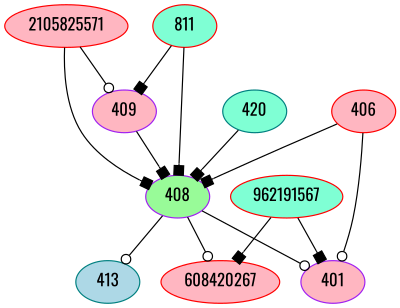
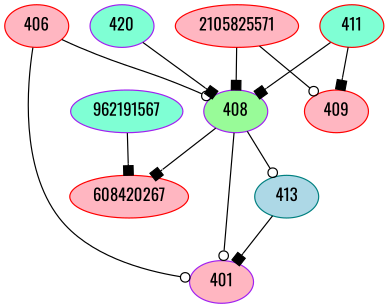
  strict digraph {
    fontname=Oswald
    node [color=red fillcolor=lightpink fontname=Oswald style=filled]
    edge [arrowhead=box fontname=Oswald]
    2105825571
    408 [color=purple fillcolor=palegreen]
-   409 [color=purple]
+   409
    608420267
    401 [color=purple]
    413 [color=teal fillcolor=lightblue]
-   420 [color=teal fillcolor=aquamarine]
-   962191567 [fillcolor=aquamarine]
+   420 [color=purple fillcolor=aquamarine]
+   962191567 [color=purple fillcolor=aquamarine]
    406
-   411 [fillcolor=aquamarine label=811]
+   411 [fillcolor=aquamarine]
    2105825571 -> 408
    2105825571 -> 409 [arrowhead=odot]
-   408 -> 608420267 [arrowhead=odot]
+   408 -> 608420267
    408 -> 401 [arrowhead=odot]
    408 -> 413 [arrowhead=odot]
-   409 -> 408
-   962191567 -> 401
+   413 -> 401
    420 -> 408
    962191567 -> 608420267
-   406 -> 408
+   406 -> 408 [arrowhead=odot]
    406 -> 401 [arrowhead=odot]
    411 -> 408
    411 -> 409
  }
